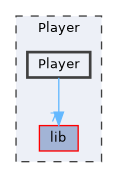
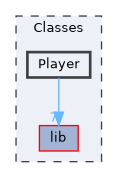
  digraph {
    compound=true
    node [fontname=Helvetica fontsize=10 shape=box]
    n1 [color=red fillcolor="#a2b4d6" height=0.2 label=lib style=filled width=0.4]
    n2 [color=grey25 fillcolor="#edf0f7" height=0.2 label=Player style="filled,bold" width=0.4]
    subgraph cluster_1 {
      bgcolor="#edf0f7"
      fontname=Helvetica
      fontsize=10
-     label=Player
+     label=Classes
      pencolor=grey25
      style="filled,dashed"
      n1
      n2
    }
    n2 -> n1 [color=steelblue1 fontcolor=steelblue1 fontname=Helvetica fontsize=10 headlabel=7 labeldistance=1.5 labelfontname=Helvetica labelfontsize=10]
  }
